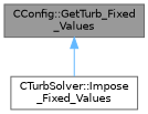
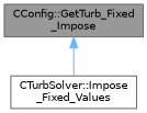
  digraph {
    rankdir=TB
    node [fontname=Helvetica fontsize=10 shape=box style=filled]
-   n1 [color=gray40 fillcolor=grey60 fontcolor=black height=0.2 label="CConfig::GetTurb_Fixed\l_Values" width=0.4]
+   n1 [color=gray40 fillcolor=grey60 fontcolor=black height=0.2 label="CConfig::GetTurb_Fixed\l_Impose" width=0.4]
    n2 [color=grey40 fillcolor=white height=0.2 label="CTurbSolver::Impose\l_Fixed_Values" width=0.4]
    n1 -> n2 [color=steelblue1 dir=back fontname=Helvetica fontsize=10 labelfontname=Helvetica labelfontsize=10 style=solid]
  }
